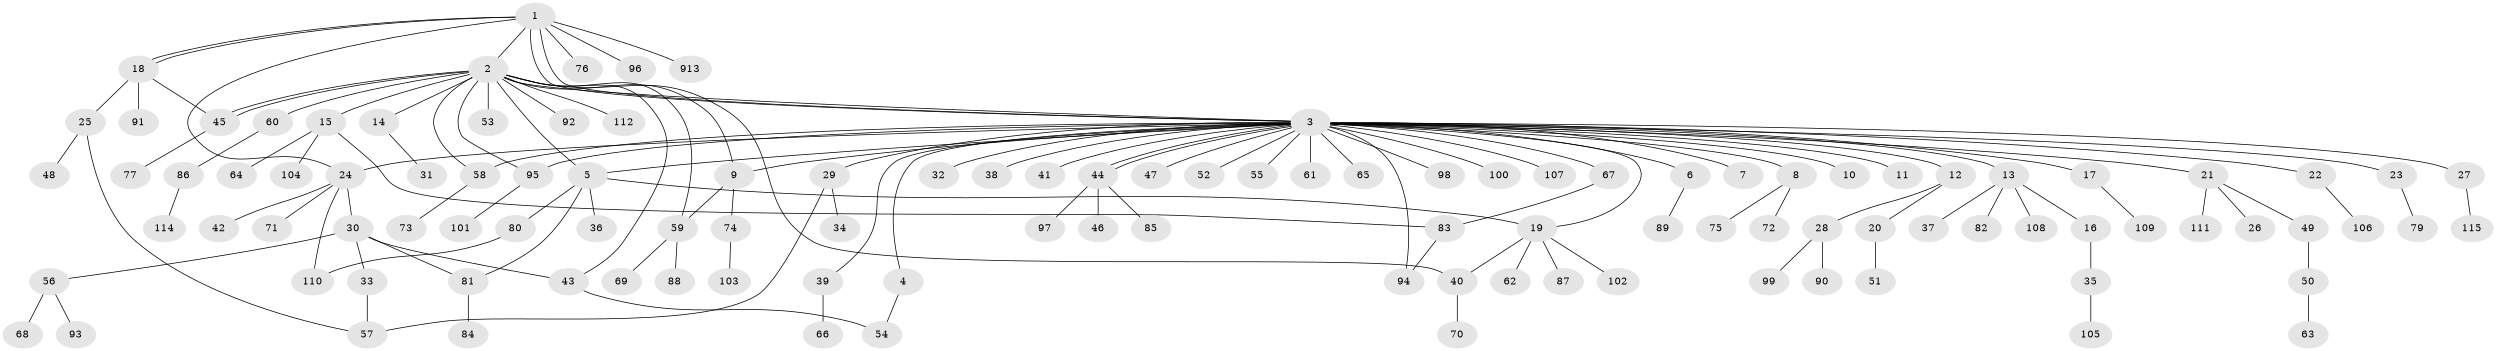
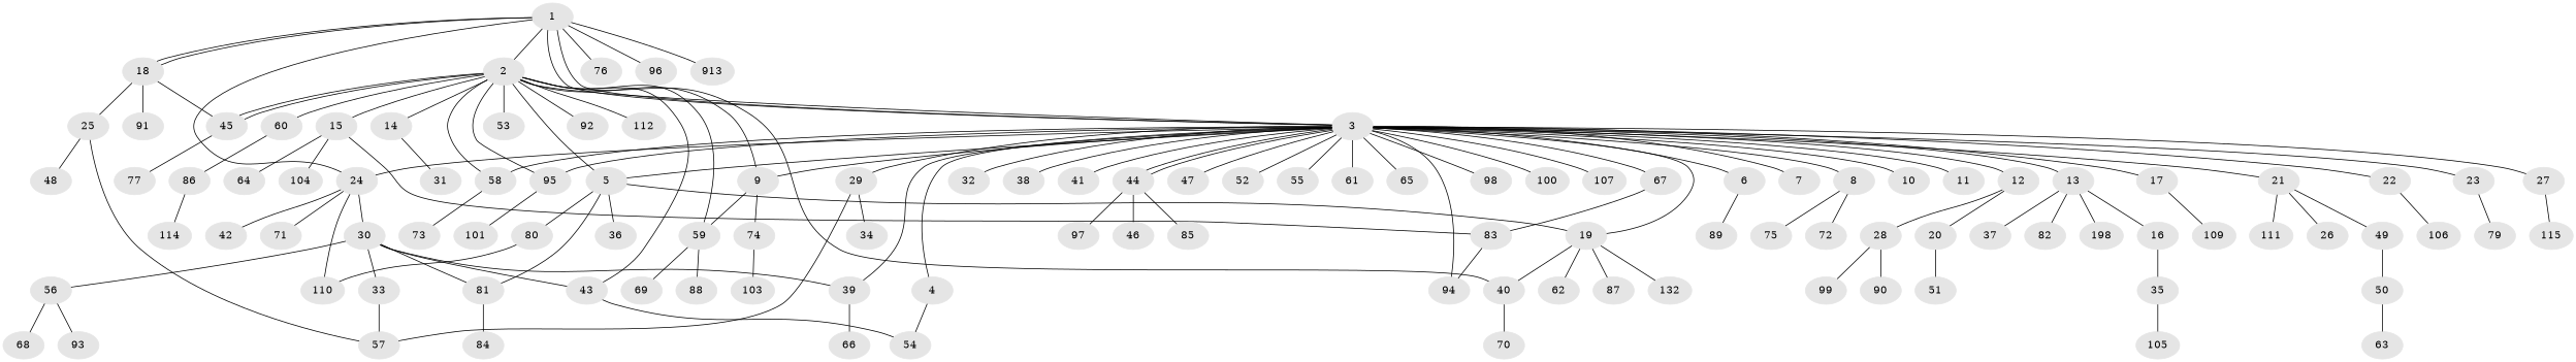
  graph {
    node [color=gray90 style=filled]
    1
    2
    3
    18
    24
    76
    96
    n8 [label=913]
    5
    9
    14
    15
    40
    43
    45
    53
    58
    59
    60
    92
    95
    112
    4
    6
    7
    8
    10
    11
    12
    13
    17
    19
    21
    22
    23
    27
    29
    32
    38
    39
    41
    44
    47
    52
    55
    61
    65
    67
    94
    98
    100
    107
    25
    91
    30
    42
    71
    110
    36
    80
    81
    74
    31
    64
    83
    104
    70
    54
    77
    73
    69
    88
    86
    101
    89
    72
    75
    20
    28
    16
    37
    82
-   108
+   108 [label=198]
    109
    62
    87
-   102
+   102 [label=132]
    26
    49
    111
    106
    79
    115
    57
    34
    66
    46
    85
    97
    84
    103
    51
    90
    99
    35
    105
    48
    50
    33
    56
    68
    93
    63
    114
    1 -- 2
    1 -- 3
    1 -- 3
    1 -- 18
    1 -- 18
    1 -- 24
    1 -- 76
    1 -- 96
    1 -- n8
    2 -- 3
    2 -- 5
    2 -- 9
    2 -- 14
    2 -- 15
    2 -- 40
    2 -- 43
    2 -- 45
    2 -- 45
    2 -- 53
    2 -- 58
    2 -- 59
    2 -- 60
    2 -- 92
    2 -- 95
    2 -- 112
    3 -- 24
    3 -- 5
    3 -- 9
    3 -- 58
    3 -- 95
    3 -- 4
    3 -- 6
    3 -- 7
    3 -- 8
    3 -- 10
    3 -- 11
    3 -- 12
    3 -- 13
    3 -- 17
    3 -- 19
    3 -- 21
    3 -- 22
    3 -- 23
    3 -- 27
    3 -- 29
    3 -- 32
    3 -- 38
    3 -- 39
    3 -- 41
    3 -- 44
    3 -- 44
    3 -- 47
    3 -- 52
    3 -- 55
    3 -- 61
    3 -- 65
    3 -- 67
    3 -- 94
    3 -- 98
    3 -- 100
    3 -- 107
    18 -- 45
    18 -- 25
    18 -- 91
    24 -- 30
    24 -- 42
    24 -- 71
    24 -- 110
    5 -- 19
    5 -- 36
    5 -- 80
    5 -- 81
    9 -- 59
    9 -- 74
    14 -- 31
    15 -- 64
    15 -- 83
    15 -- 104
    40 -- 70
    43 -- 54
    45 -- 77
    58 -- 73
    59 -- 69
    59 -- 88
    60 -- 86
    95 -- 101
    4 -- 54
    6 -- 89
    8 -- 72
    8 -- 75
    12 -- 20
    12 -- 28
    13 -- 16
    13 -- 37
    13 -- 82
    13 -- 108
    17 -- 109
    19 -- 40
    19 -- 62
    19 -- 87
    19 -- 102
    21 -- 26
    21 -- 49
    21 -- 111
    22 -- 106
    23 -- 79
    27 -- 115
    29 -- 57
    29 -- 34
    39 -- 66
    44 -- 46
    44 -- 85
    44 -- 97
    67 -- 83
    25 -- 57
    25 -- 48
    30 -- 43
+   30 -- 39
    30 -- 81
    30 -- 33
    30 -- 56
    80 -- 110
    81 -- 84
    74 -- 103
    83 -- 94
    86 -- 114
    20 -- 51
    28 -- 90
    28 -- 99
    16 -- 35
    49 -- 50
    35 -- 105
    50 -- 63
    33 -- 57
    56 -- 68
    56 -- 93
  }
